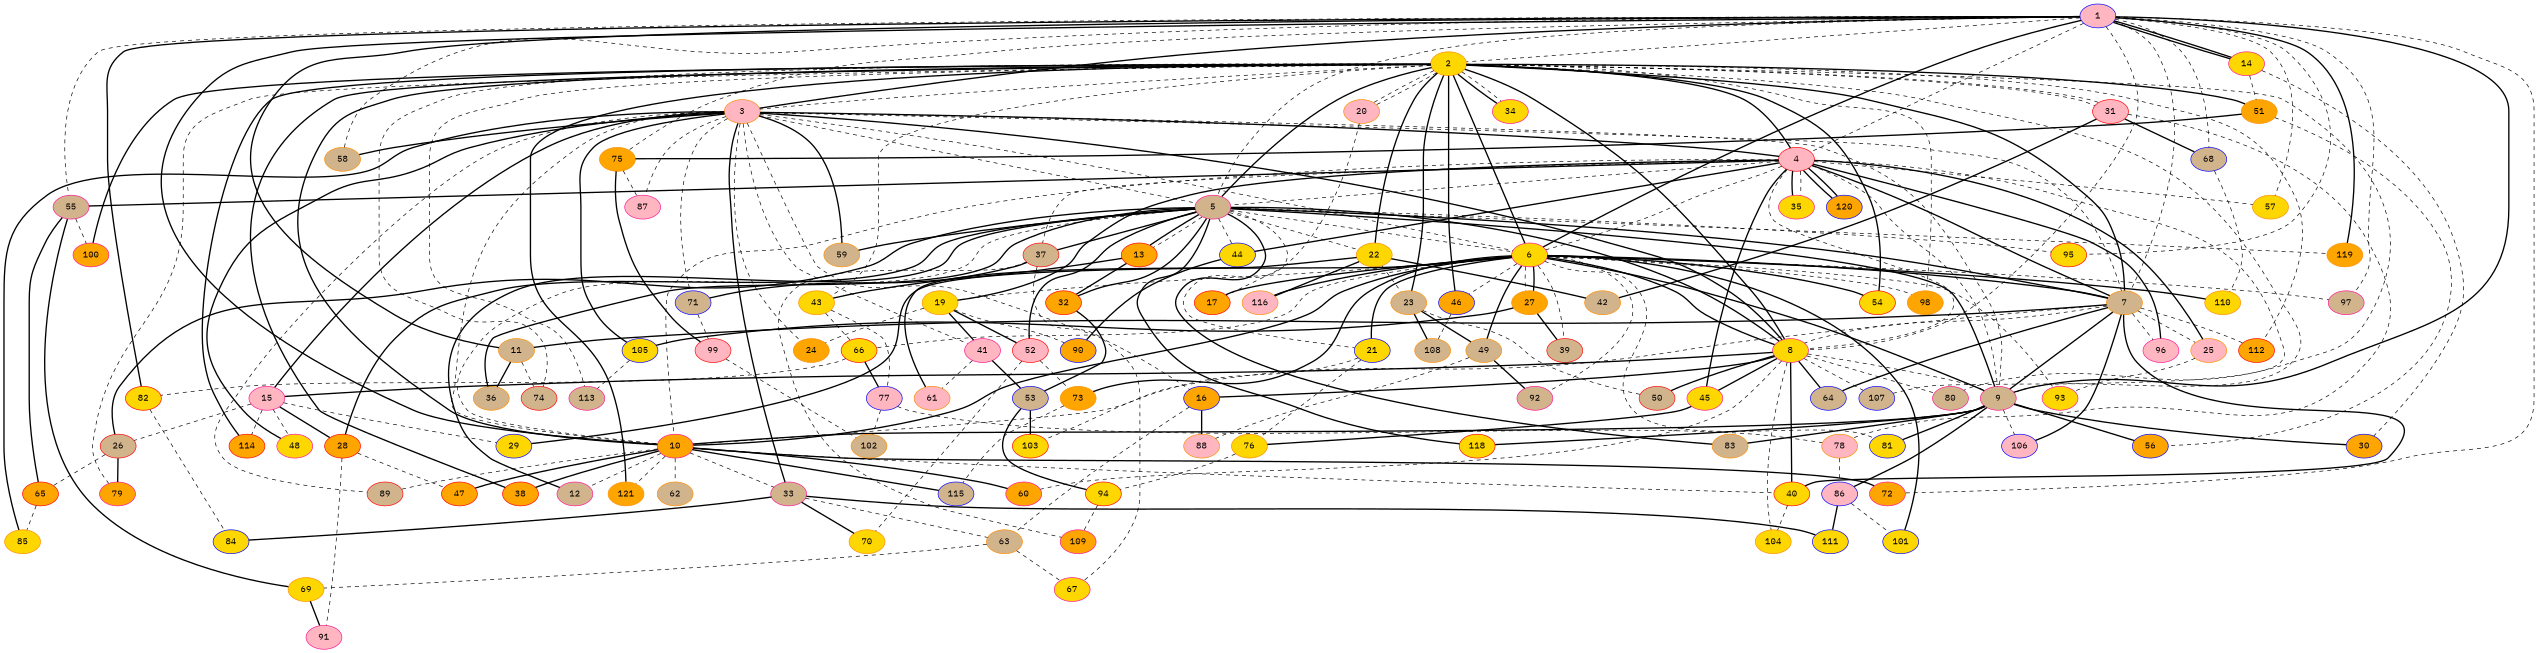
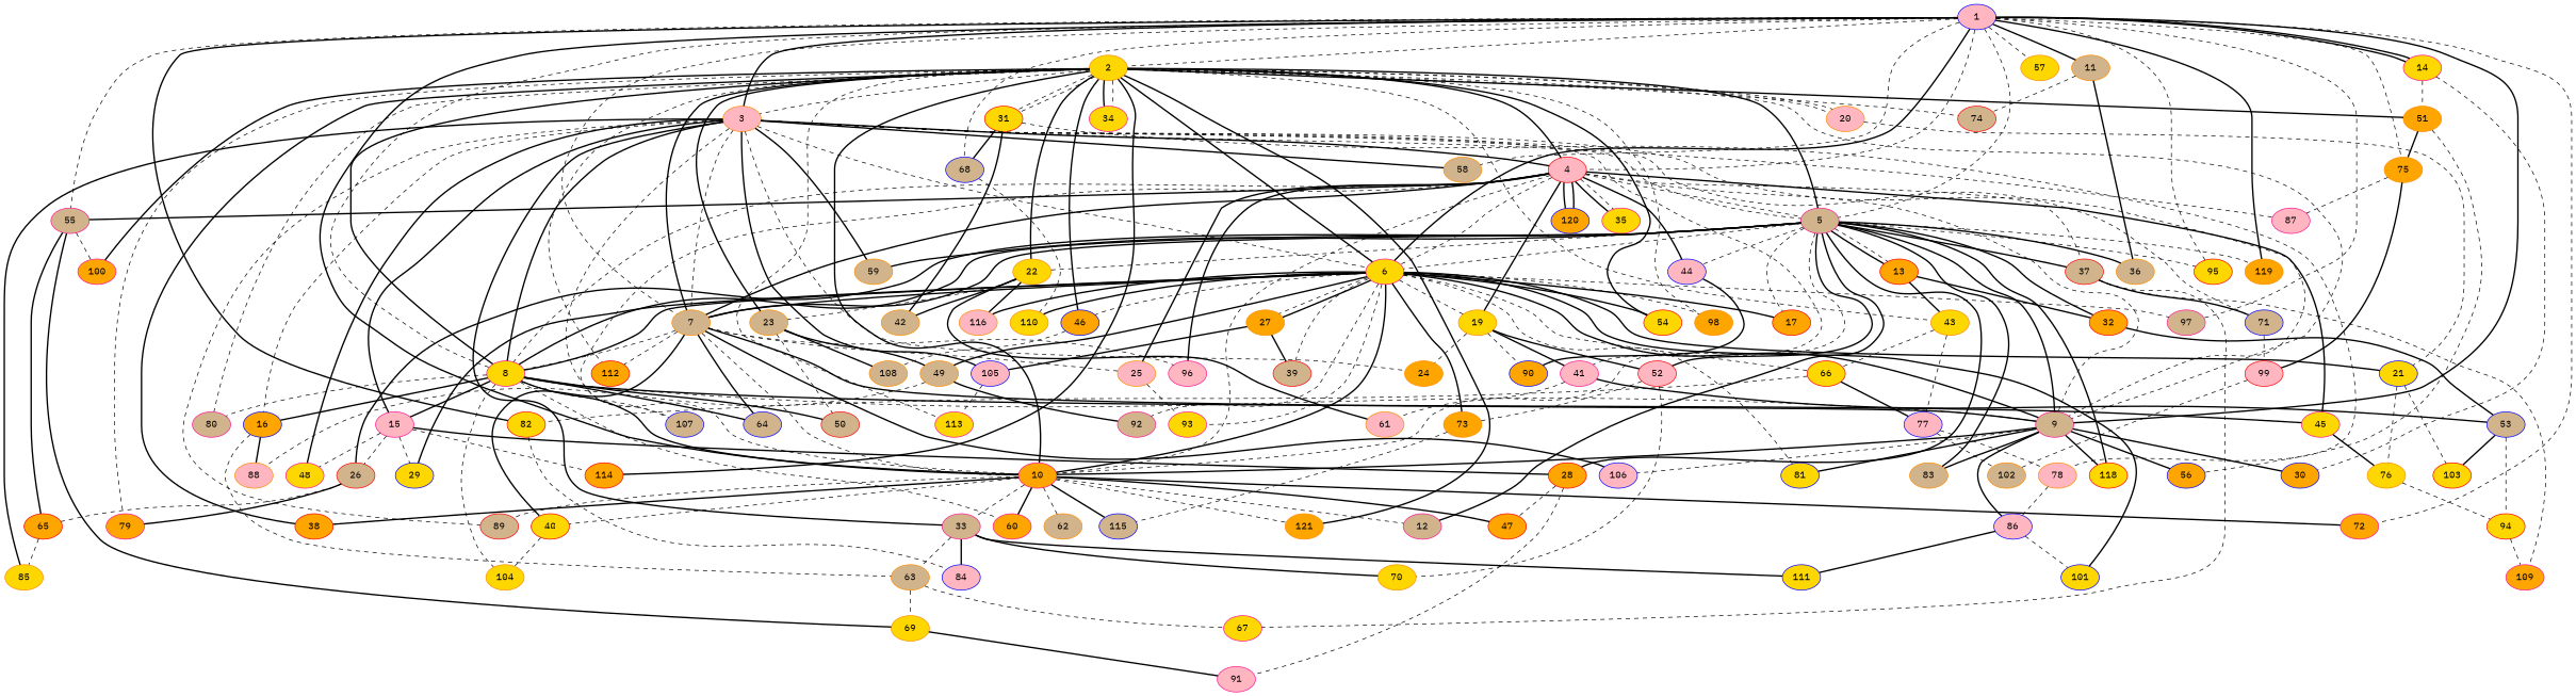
  graph {
    fontname="IBM Plex Mono"
    node [color=darkorange fillcolor=gold fontname="IBM Plex Mono" style=filled]
    edge [fontname="IBM Plex Mono" style=dashed]
    1 [color=blue fillcolor=lightpink]
    2
    3 [fillcolor=lightpink]
    4 [color=red fillcolor=lightpink]
    5 [color=deeppink fillcolor=tan]
    6 [color=deeppink]
    7 [fillcolor=tan]
    8 [color=deeppink]
    9 [color=deeppink fillcolor=tan]
    10 [color=deeppink fillcolor=orange]
    11 [fillcolor=tan]
    14 [color=deeppink]
    55 [color=deeppink fillcolor=tan]
    57
    58 [fillcolor=tan]
    68 [color=blue fillcolor=tan]
    72 [color=deeppink fillcolor=orange]
    75 [fillcolor=orange]
    82 [color=red]
    95 [color=red]
    97 [color=deeppink fillcolor=tan]
    119 [fillcolor=orange]
    20 [fillcolor=lightpink]
    22
    23 [fillcolor=tan]
-   31 [color=red fillcolor=lightpink]
+   31 [color=red]
    34 [color=deeppink]
    38 [color=red fillcolor=orange]
    43
    46 [color=blue fillcolor=orange]
    51 [fillcolor=orange]
    54 [color=red]
    74 [color=red fillcolor=tan]
    79 [color=deeppink fillcolor=orange]
    80 [color=deeppink fillcolor=tan]
    98 [fillcolor=orange]
    100 [color=deeppink fillcolor=orange]
    112 [color=red fillcolor=orange]
-   113 [color=deeppink fillcolor=tan]
+   113 [color=deeppink]
    114 [color=red fillcolor=orange]
    121 [fillcolor=orange]
    15 [color=deeppink fillcolor=lightpink]
    16 [color=blue fillcolor=orange]
    24 [fillcolor=orange]
    33 [color=deeppink fillcolor=tan]
    41 [color=deeppink fillcolor=lightpink]
    48 [color=deeppink]
    59 [fillcolor=tan]
    71 [color=blue fillcolor=tan]
    85
    87 [color=deeppink fillcolor=lightpink]
    89 [color=red fillcolor=tan]
-   105 [color=blue]
+   105 [color=blue fillcolor=lightpink]
    19
    25 [fillcolor=lightpink]
    35 [color=deeppink]
    37 [color=red fillcolor=tan]
-   44 [color=blue]
+   44 [color=blue fillcolor=lightpink]
    45 [color=deeppink]
    96 [color=deeppink fillcolor=lightpink]
    107 [color=blue fillcolor=tan]
    120 [color=blue fillcolor=orange]
    12 [color=deeppink fillcolor=tan]
    13 [color=red fillcolor=orange]
    17 [color=red fillcolor=orange]
    26 [color=red fillcolor=tan]
    28 [color=red fillcolor=orange]
    32 [color=red fillcolor=orange]
    36 [fillcolor=tan]
    52 [color=red fillcolor=lightpink]
    83 [fillcolor=tan]
    118 [color=red]
    21 [color=blue]
    27 [fillcolor=orange]
    29 [color=blue]
    39 [color=red fillcolor=tan]
    49 [fillcolor=tan]
    66 [color=red]
    73 [fillcolor=orange]
    81 [color=blue]
    92 [color=deeppink fillcolor=tan]
    93 [color=deeppink]
    101 [color=blue]
    110
    116 [fillcolor=lightpink]
    40 [color=red]
    64 [color=blue fillcolor=tan]
    106 [color=blue fillcolor=lightpink]
    50 [color=red fillcolor=tan]
    60 [color=deeppink fillcolor=orange]
    104
    30 [color=blue fillcolor=orange]
    56 [color=blue fillcolor=orange]
    86 [color=blue fillcolor=lightpink]
    47 [color=red fillcolor=orange]
    62 [fillcolor=tan]
    115 [color=blue fillcolor=tan]
    65 [color=red fillcolor=orange]
    69
    99 [color=red fillcolor=lightpink]
-   84 [color=blue]
+   84 [color=blue fillcolor=lightpink]
    42 [fillcolor=tan]
    61 [fillcolor=lightpink]
    108 [fillcolor=tan]
    78 [fillcolor=lightpink]
    77 [color=blue fillcolor=lightpink]
    63 [fillcolor=tan]
    88 [fillcolor=lightpink]
    70
    111 [color=blue]
    53 [color=blue fillcolor=tan]
    90 [color=blue fillcolor=orange]
    67 [color=deeppink]
    109 [color=deeppink fillcolor=orange]
    76
    91 [color=deeppink fillcolor=lightpink]
    103 [color=red]
    94 [color=red]
    102 [fillcolor=tan]
    1 -- 2
    1 -- 3 [style=bold]
    1 -- 4
    1 -- 5
    1 -- 6 [style=bold]
    1 -- 7
    1 -- 8
    1 -- 9 [style=bold]
    1 -- 10 [style=bold]
    1 -- 11 [style=bold]
    1 -- 14 [style=bold]
    1 -- 14 [style=bold]
    1 -- 55
    1 -- 57
    1 -- 58
    1 -- 68
    1 -- 72
    1 -- 75
    1 -- 82 [style=bold]
    1 -- 95
    1 -- 97
    1 -- 119 [style=bold]
    2 -- 3
    2 -- 4 [style=bold]
    2 -- 5 [style=bold]
    2 -- 6 [style=bold]
    2 -- 7 [style=bold]
    2 -- 8 [style=bold]
    2 -- 9
    2 -- 10 [style=bold]
    2 -- 20
    2 -- 20
    2 -- 22 [style=bold]
    2 -- 23 [style=bold]
    2 -- 31
    2 -- 31
    2 -- 34 [style=bold]
    2 -- 34
    2 -- 38 [style=bold]
    2 -- 43
    2 -- 46 [style=bold]
    2 -- 51 [style=bold]
    2 -- 54 [style=bold]
    2 -- 74
    2 -- 79
    2 -- 80
    2 -- 98
    2 -- 100 [style=bold]
    2 -- 112
    2 -- 113
    2 -- 114 [style=bold]
    2 -- 121 [style=bold]
    3 -- 4 [style=bold]
    3 -- 5
    3 -- 6
    3 -- 7
    3 -- 8 [style=bold]
    3 -- 9
    3 -- 10
    3 -- 58 [style=bold]
    3 -- 15 [style=bold]
    3 -- 16
    3 -- 24
    3 -- 33 [style=bold]
    3 -- 41
    3 -- 48 [style=bold]
    3 -- 59 [style=bold]
    3 -- 71
    3 -- 85 [style=bold]
    3 -- 87
    3 -- 89
    3 -- 105 [style=bold]
    4 -- 5
    4 -- 6
    4 -- 7 [style=bold]
    4 -- 8
    4 -- 9
    4 -- 10
    4 -- 55 [style=bold]
-   4 -- 57
    4 -- 19 [style=bold]
    4 -- 25 [style=bold]
    4 -- 35 [style=bold]
    4 -- 35
    4 -- 37
    4 -- 44 [style=bold]
    4 -- 45 [style=bold]
    4 -- 96 [style=bold]
    4 -- 107
    4 -- 120 [style=bold]
    4 -- 120 [style=bold]
    5 -- 6
    5 -- 7 [style=bold]
    5 -- 8 [style=bold]
    5 -- 9 [style=bold]
    5 -- 10
    5 -- 95
    5 -- 119
    5 -- 22
    5 -- 59 [style=bold]
    5 -- 37 [style=bold]
    5 -- 44
    5 -- 12 [style=bold]
    5 -- 13 [style=bold]
    5 -- 13
    5 -- 17
    5 -- 26 [style=bold]
    5 -- 28 [style=bold]
    5 -- 32 [style=bold]
    5 -- 36 [style=bold]
    5 -- 52 [style=bold]
    5 -- 83 [style=bold]
    5 -- 118 [style=bold]
    6 -- 7 [style=bold]
    6 -- 8 [style=bold]
    6 -- 9 [style=bold]
    6 -- 10 [style=bold]
    6 -- 97
    6 -- 46
    6 -- 54 [style=bold]
    6 -- 98
    6 -- 19
    6 -- 17 [style=bold]
    6 -- 21 [style=bold]
    6 -- 27
    6 -- 27 [style=bold]
    6 -- 29 [style=bold]
    6 -- 39
    6 -- 49 [style=bold]
    6 -- 66
    6 -- 73 [style=bold]
    6 -- 81
    6 -- 92
    6 -- 93
    6 -- 101 [style=bold]
    6 -- 110 [style=bold]
    6 -- 116 [style=bold]
    7 -- 8
    7 -- 9 [style=bold]
    7 -- 10
-   7 -- 11 [style=bold]
    7 -- 112
    7 -- 25
    7 -- 96
    7 -- 40 [style=bold]
    7 -- 64 [style=bold]
    7 -- 106 [style=bold]
    8 -- 9
-   8 -- 40 [style=bold]
+   8 -- 10 [style=bold]
    8 -- 80
    8 -- 15 [style=bold]
    8 -- 16 [style=bold]
    8 -- 45 [style=bold]
    8 -- 107
    8 -- 64 [style=bold]
    8 -- 50 [style=bold]
    8 -- 60
    8 -- 104
    9 -- 10 [style=bold]
    9 -- 83 [style=bold]
    9 -- 118 [style=bold]
    9 -- 81 [style=bold]
    9 -- 106
    9 -- 30 [style=bold]
    9 -- 56 [style=bold]
    9 -- 86 [style=bold]
    10 -- 72 [style=bold]
    10 -- 38 [style=bold]
    10 -- 121
    10 -- 33
    10 -- 89
    10 -- 12
    10 -- 40
    10 -- 60 [style=bold]
    10 -- 47 [style=bold]
    10 -- 62
    10 -- 115 [style=bold]
    11 -- 74
    11 -- 36 [style=bold]
    14 -- 51
    14 -- 30
    55 -- 100
    55 -- 65 [style=bold]
    55 -- 69 [style=bold]
    68 -- 110
    75 -- 87
    75 -- 99 [style=bold]
    82 -- 84
    20 -- 21
    22 -- 23
    22 -- 116 [style=bold]
    22 -- 42 [style=bold]
    22 -- 61 [style=bold]
    23 -- 49 [style=bold]
    23 -- 50
    23 -- 108 [style=bold]
    31 -- 68 [style=bold]
    31 -- 42 [style=bold]
    31 -- 78
    43 -- 66
    43 -- 77
    46 -- 108
    51 -- 75 [style=bold]
    51 -- 56
    15 -- 114
    15 -- 48
    15 -- 26
    15 -- 28 [style=bold]
    15 -- 29
    16 -- 63
    16 -- 88 [style=bold]
    33 -- 84 [style=bold]
    33 -- 63
    33 -- 70 [style=bold]
    33 -- 111 [style=bold]
    41 -- 61
    41 -- 53 [style=bold]
    71 -- 99
    105 -- 113
    19 -- 24
    19 -- 41 [style=bold]
    19 -- 52 [style=bold]
    19 -- 90
    25 -- 93
    37 -- 71 [style=bold]
    37 -- 67
    37 -- 109
    44 -- 90 [style=bold]
    45 -- 76 [style=bold]
    13 -- 43 [style=bold]
    13 -- 32 [style=bold]
    26 -- 79 [style=bold]
    26 -- 65
    28 -- 47
    28 -- 91
    32 -- 53 [style=bold]
    52 -- 73
    52 -- 70
    21 -- 76
    21 -- 103
    27 -- 105 [style=bold]
    27 -- 39 [style=bold]
    49 -- 92 [style=bold]
    49 -- 88
    66 -- 82
    66 -- 77 [style=bold]
    73 -- 115
    40 -- 104
    86 -- 101
    86 -- 111 [style=bold]
    65 -- 85
    69 -- 91 [style=bold]
    99 -- 102
    78 -- 86
    77 -- 78
    77 -- 102
    63 -- 69
    63 -- 67
    53 -- 103 [style=bold]
-   53 -- 94 [style=bold]
+   53 -- 94
    76 -- 94
    94 -- 109
  }
